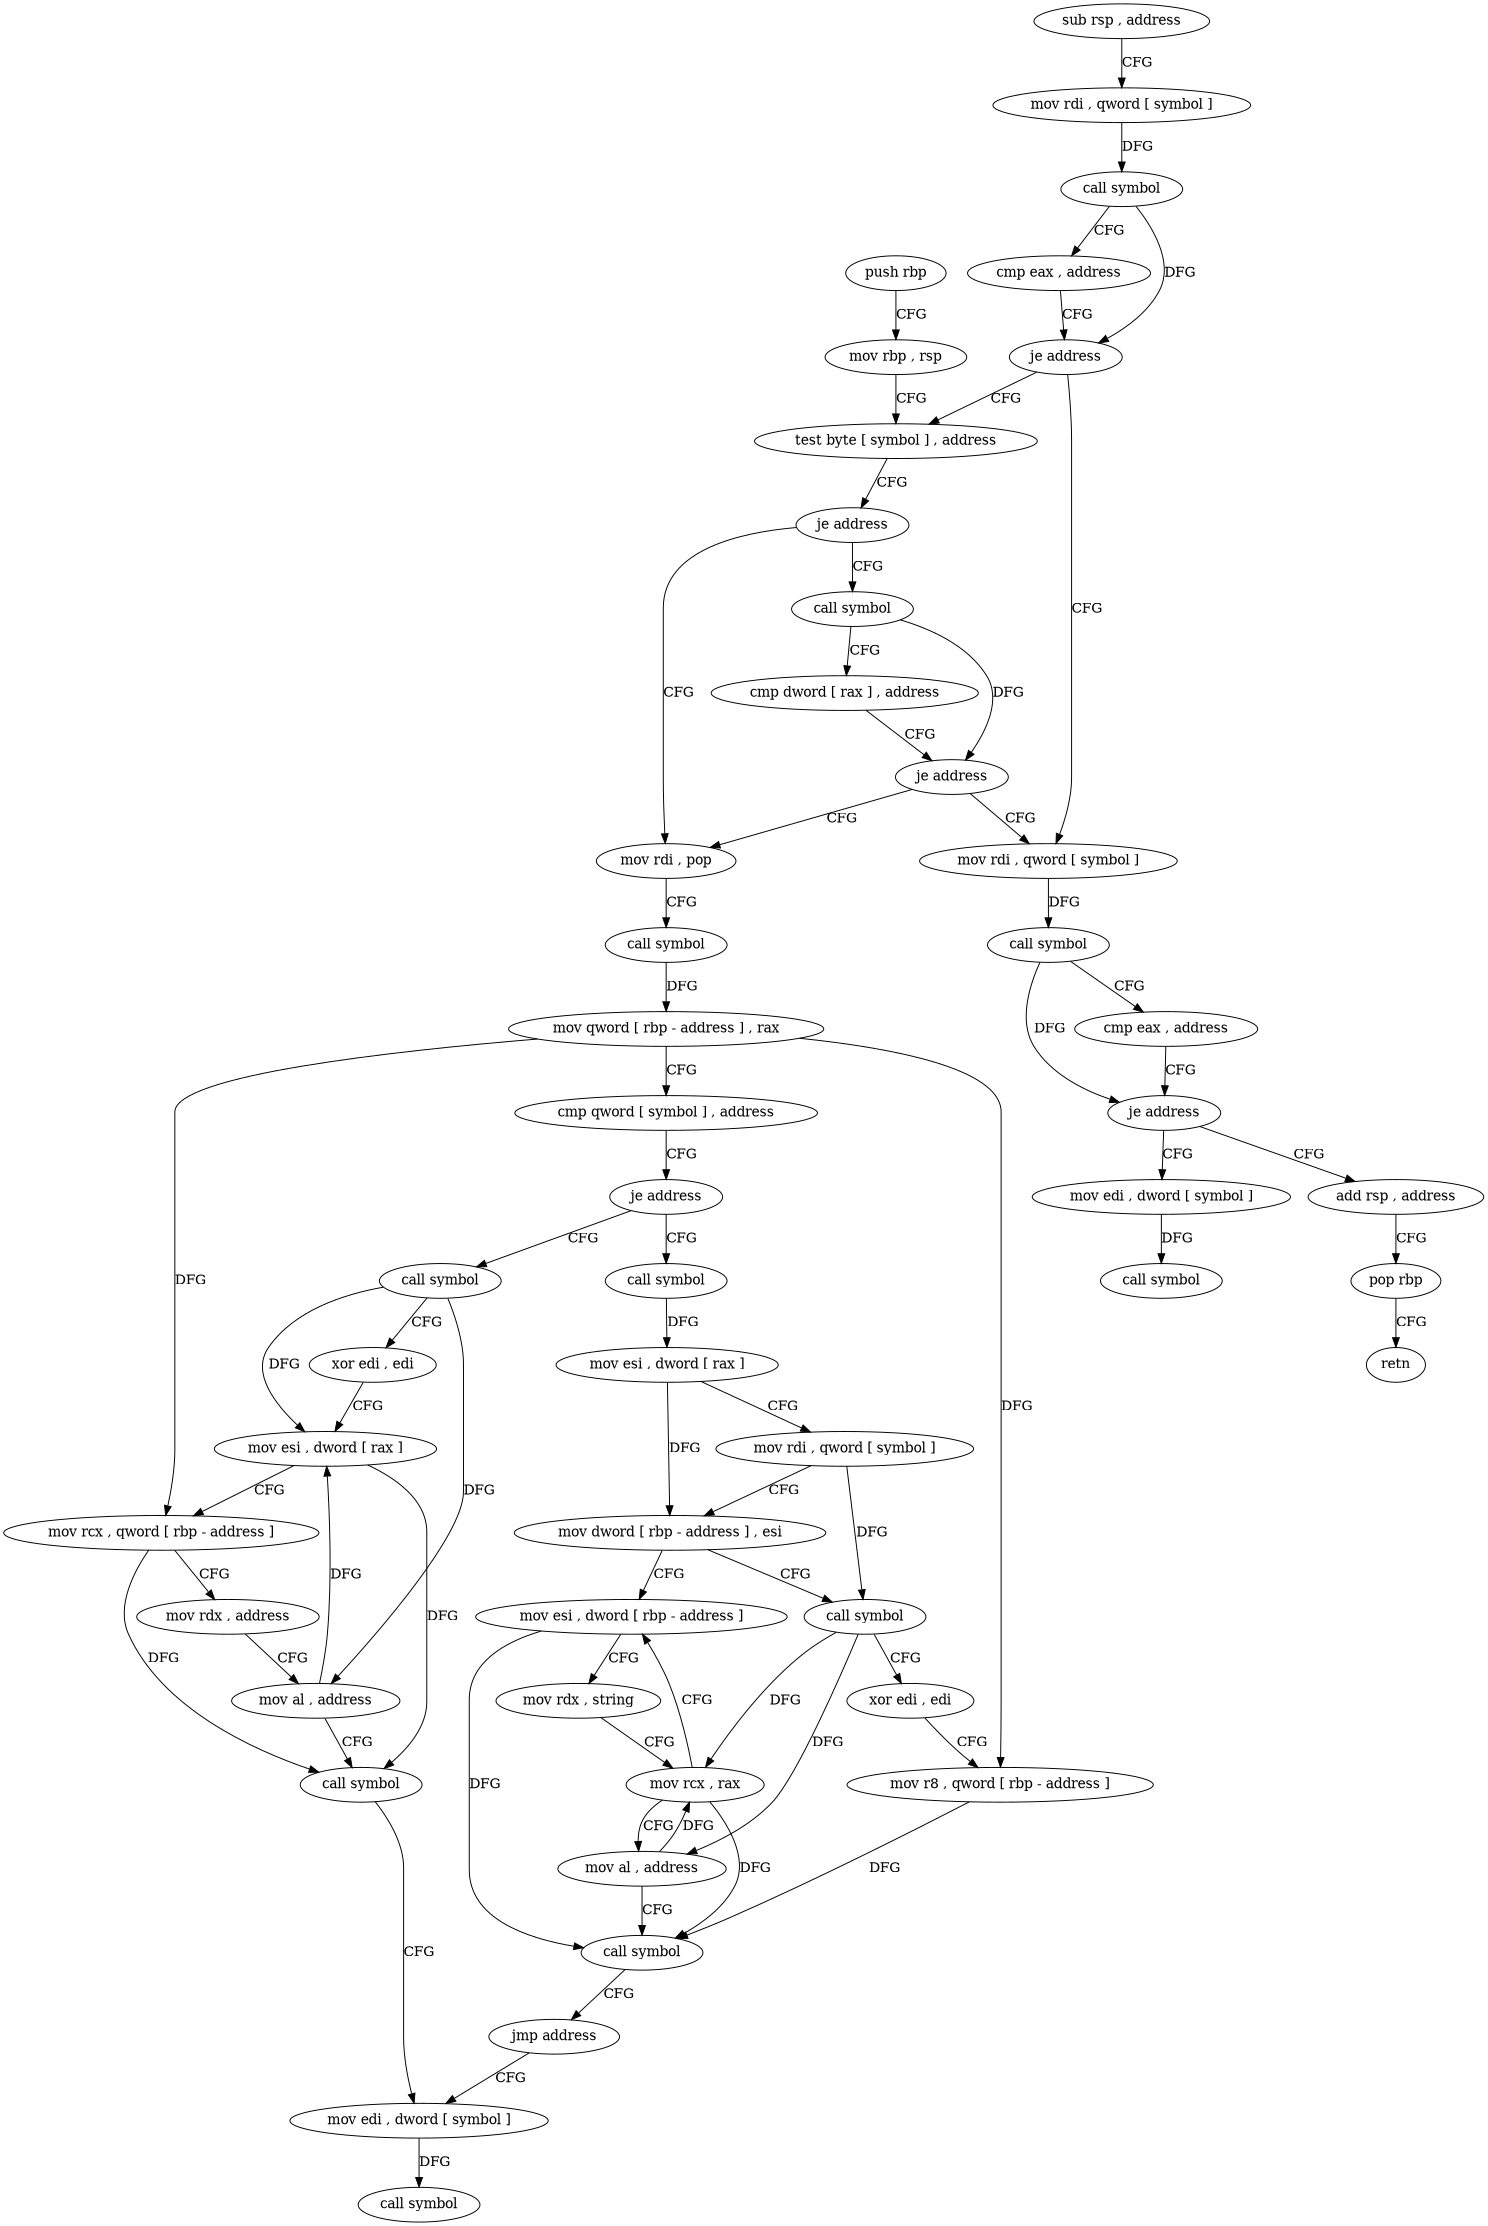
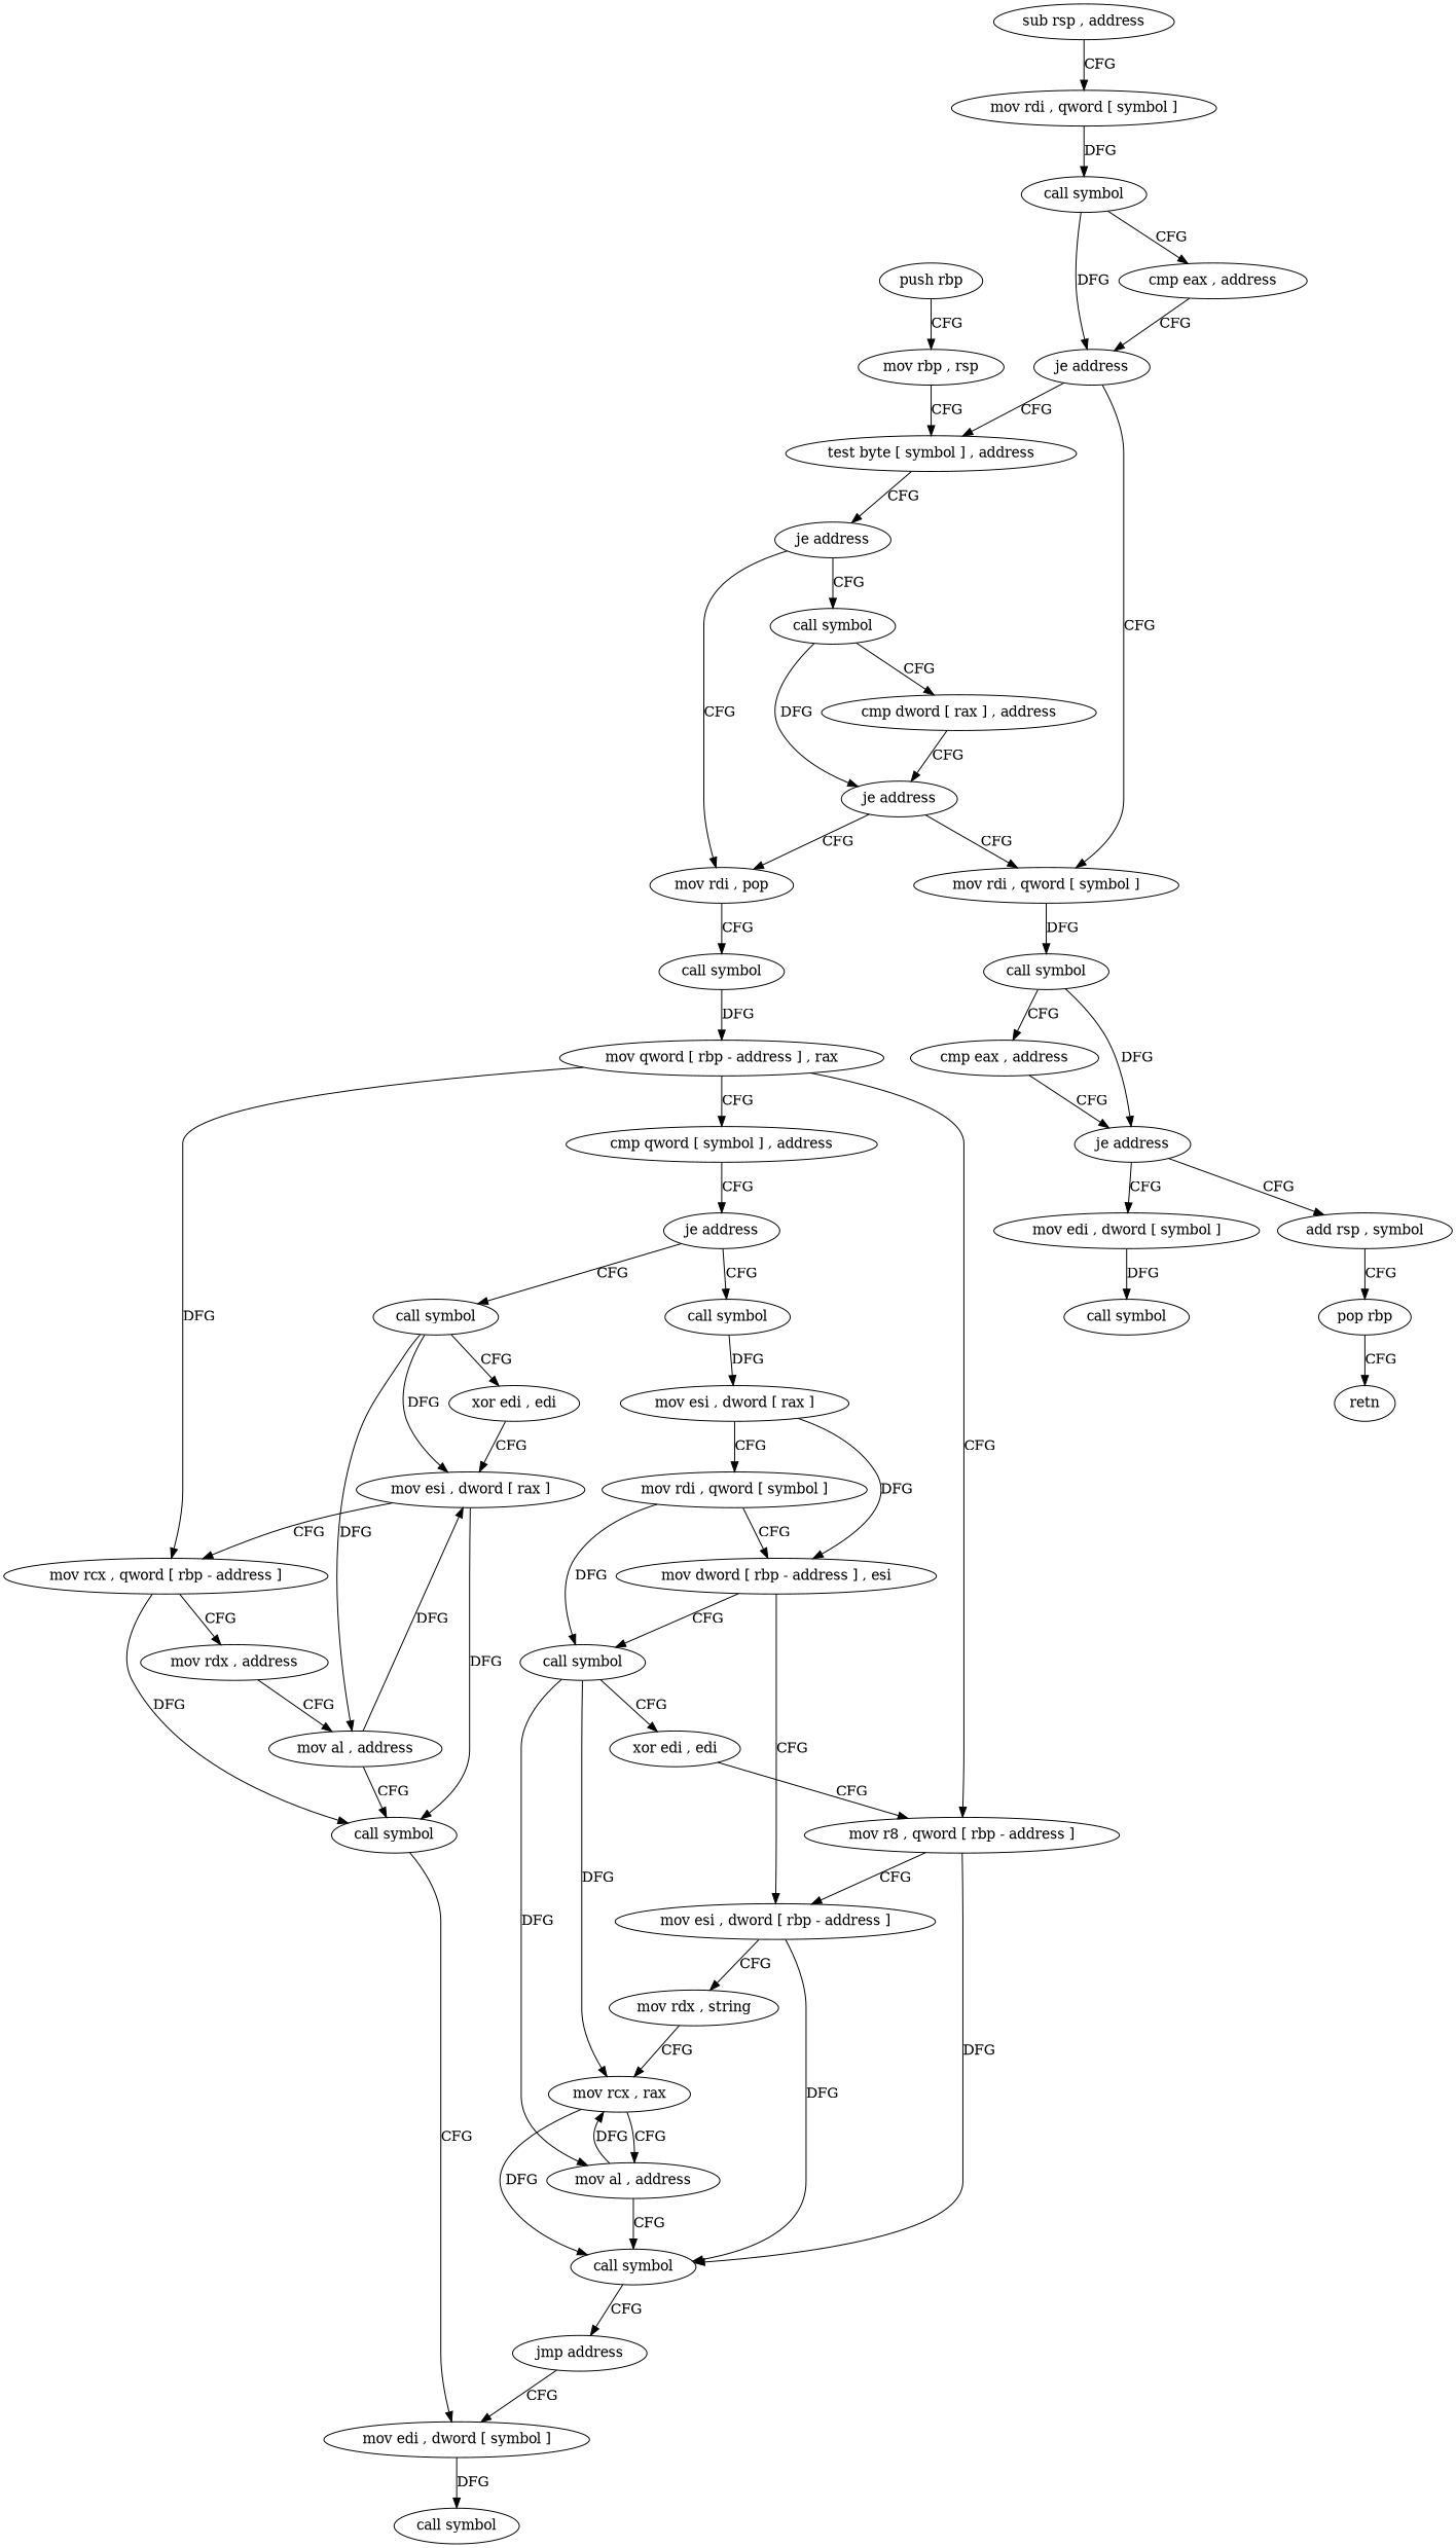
  digraph {
    n1 [label="push rbp"]
    n2 [label="mov rbp , rsp"]
    n3 [label="test byte [ symbol ] , address"]
    n4 [label="sub rsp , address"]
    n5 [label="mov rdi , qword [ symbol ]"]
    n6 [label="call symbol"]
    n7 [label="cmp eax , address"]
    n8 [label="je address"]
    n9 [label="mov rdi , qword [ symbol ]"]
    n10 [label="call symbol"]
    n11 [label="je address"]
    n12 [label="cmp eax , address"]
    n13 [label="je address"]
    n14 [label="mov rdi , pop"]
    n15 [label="call symbol"]
-   n16 [label="add rsp , address"]
+   n16 [label="add rsp , symbol"]
    n17 [label="mov edi , dword [ symbol ]"]
    n18 [label="pop rbp"]
    n19 [label="call symbol"]
    n20 [label=retn]
    n21 [label="call symbol"]
    n22 [label="cmp dword [ rax ] , address"]
    n23 [label="je address"]
    n24 [label="mov qword [ rbp - address ] , rax"]
    n25 [label="cmp qword [ symbol ] , address"]
    n26 [label="mov rcx , qword [ rbp - address ]"]
    n27 [label="mov r8 , qword [ rbp - address ]"]
    n28 [label="je address"]
    n29 [label="call symbol"]
    n30 [label="mov rdx , address"]
    n31 [label="mov esi , dword [ rbp - address ]"]
    n32 [label="call symbol"]
    n33 [label="call symbol"]
    n34 [label="call symbol"]
    n35 [label="xor edi , edi"]
    n36 [label="mov esi , dword [ rax ]"]
    n37 [label="mov al , address"]
    n38 [label="mov esi , dword [ rax ]"]
    n39 [label="mov rdi , qword [ symbol ]"]
    n40 [label="mov dword [ rbp - address ] , esi"]
    n41 [label="mov edi , dword [ symbol ]"]
    n42 [label="call symbol"]
    n43 [label="call symbol"]
    n44 [label="xor edi , edi"]
    n45 [label="mov rcx , rax"]
    n46 [label="mov al , address"]
    n47 [label="mov rdx , string"]
    n48 [label="jmp address"]
    n1 -> n2 [label=CFG]
    n2 -> n3 [label=CFG]
    n3 -> n11 [label=CFG]
    n4 -> n5 [label=CFG]
    n5 -> n6 [label=DFG]
    n6 -> n7 [label=CFG]
    n6 -> n8 [label=DFG]
    n7 -> n8 [label=CFG]
    n8 -> n3 [label=CFG]
    n8 -> n9 [label=CFG]
    n9 -> n10 [label=DFG]
    n10 -> n12 [label=CFG]
    n10 -> n13 [label=DFG]
    n11 -> n14 [label=CFG]
    n11 -> n15 [label=CFG]
    n12 -> n13 [label=CFG]
    n13 -> n16 [label=CFG]
    n13 -> n17 [label=CFG]
    n14 -> n21 [label=CFG]
    n15 -> n22 [label=CFG]
    n15 -> n23 [label=DFG]
    n16 -> n18 [label=CFG]
    n17 -> n19 [label=DFG]
    n18 -> n20 [label=CFG]
    n21 -> n24 [label=DFG]
    n22 -> n23 [label=CFG]
    n23 -> n9 [label=CFG]
    n23 -> n14 [label=CFG]
    n24 -> n25 [label=CFG]
    n24 -> n26 [label=DFG]
-   n24 -> n27 [label=DFG]
+   n24 -> n27 [label=CFG]
    n25 -> n28 [label=CFG]
    n26 -> n29 [label=DFG]
    n26 -> n30 [label=CFG]
-   n45 -> n31 [label=CFG]
+   n27 -> n31 [label=CFG]
    n27 -> n32 [label=DFG]
    n28 -> n33 [label=CFG]
    n28 -> n34 [label=CFG]
    n29 -> n41 [label=CFG]
    n30 -> n37 [label=CFG]
    n31 -> n32 [label=DFG]
    n31 -> n47 [label=CFG]
    n32 -> n48 [label=CFG]
    n33 -> n35 [label=CFG]
    n33 -> n36 [label=DFG]
    n33 -> n37 [label=DFG]
    n34 -> n38 [label=DFG]
    n35 -> n36 [label=CFG]
    n36 -> n26 [label=CFG]
    n36 -> n29 [label=DFG]
    n37 -> n29 [label=CFG]
    n37 -> n36 [label=DFG]
    n38 -> n39 [label=CFG]
    n38 -> n40 [label=DFG]
    n39 -> n40 [label=CFG]
    n39 -> n43 [label=DFG]
    n40 -> n31 [label=CFG]
    n40 -> n43 [label=CFG]
    n41 -> n42 [label=DFG]
    n43 -> n44 [label=CFG]
    n43 -> n45 [label=DFG]
    n43 -> n46 [label=DFG]
    n44 -> n27 [label=CFG]
    n45 -> n32 [label=DFG]
    n45 -> n46 [label=CFG]
    n46 -> n32 [label=CFG]
    n46 -> n45 [label=DFG]
    n47 -> n45 [label=CFG]
    n48 -> n41 [label=CFG]
  }
